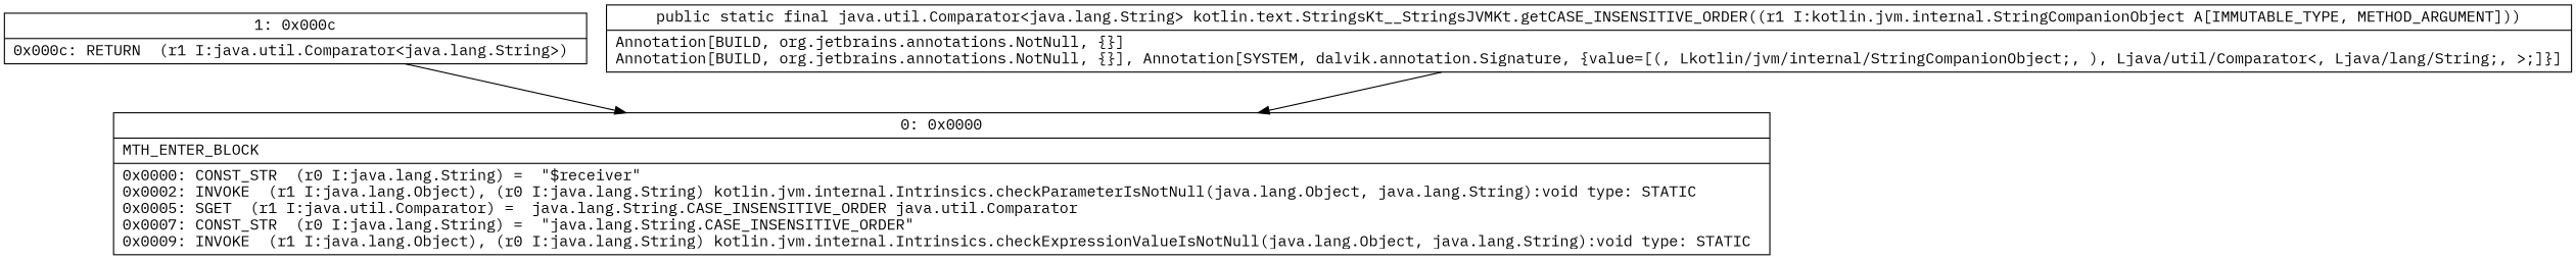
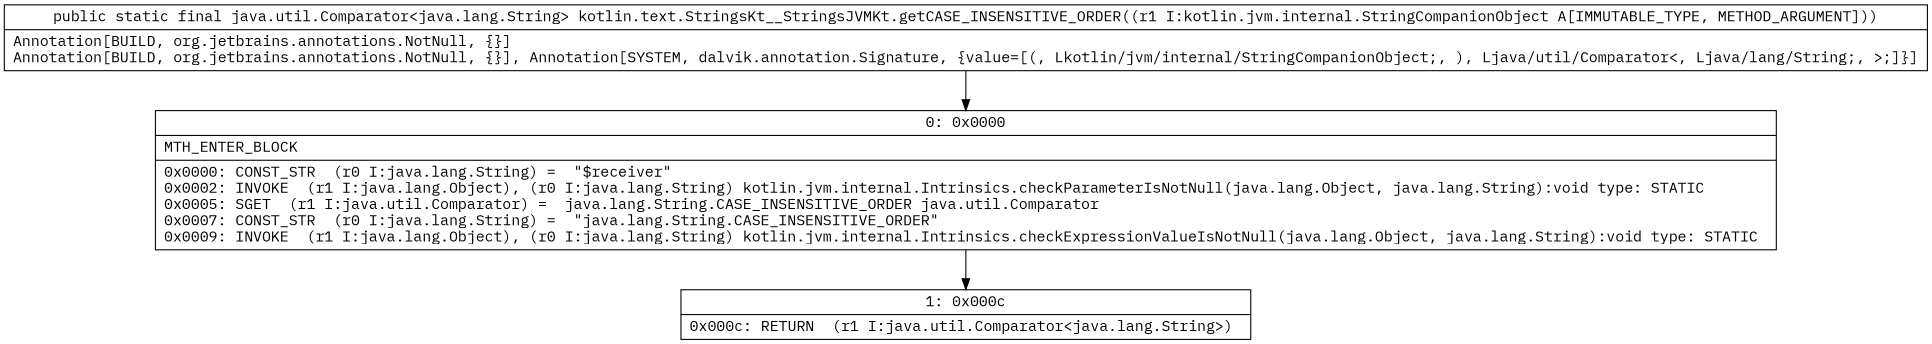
  digraph {
    fontname="IBM Plex Mono"
    node [shape=record fontname="IBM Plex Mono"]
    edge [fontname="IBM Plex Mono"]
    n1 [label="{0\:\ 0x0000|MTH_ENTER_BLOCK\l|0x0000: CONST_STR  (r0 I:java.lang.String) =  \"$receiver\" \l0x0002: INVOKE  (r1 I:java.lang.Object), (r0 I:java.lang.String) kotlin.jvm.internal.Intrinsics.checkParameterIsNotNull(java.lang.Object, java.lang.String):void type: STATIC \l0x0005: SGET  (r1 I:java.util.Comparator) =  java.lang.String.CASE_INSENSITIVE_ORDER java.util.Comparator \l0x0007: CONST_STR  (r0 I:java.lang.String) =  \"java.lang.String.CASE_INSENSITIVE_ORDER\" \l0x0009: INVOKE  (r1 I:java.lang.Object), (r0 I:java.lang.String) kotlin.jvm.internal.Intrinsics.checkExpressionValueIsNotNull(java.lang.Object, java.lang.String):void type: STATIC \l}"]
    n2 [label="{1\:\ 0x000c|0x000c: RETURN  (r1 I:java.util.Comparator\<java.lang.String\>) \l}"]
    n3 [label="{public static final java.util.Comparator\<java.lang.String\> kotlin.text.StringsKt__StringsJVMKt.getCASE_INSENSITIVE_ORDER((r1 I:kotlin.jvm.internal.StringCompanionObject A[IMMUTABLE_TYPE, METHOD_ARGUMENT]))  | Annotation[BUILD, org.jetbrains.annotations.NotNull, \{\}]\lAnnotation[BUILD, org.jetbrains.annotations.NotNull, \{\}], Annotation[SYSTEM, dalvik.annotation.Signature, \{value=[(, Lkotlin\/jvm\/internal\/StringCompanionObject;, ), Ljava\/util\/Comparator\<, Ljava\/lang\/String;, \>;]\}]\l}"]
-   n2 -> n1
+   n1 -> n2
    n3 -> n1
  }
